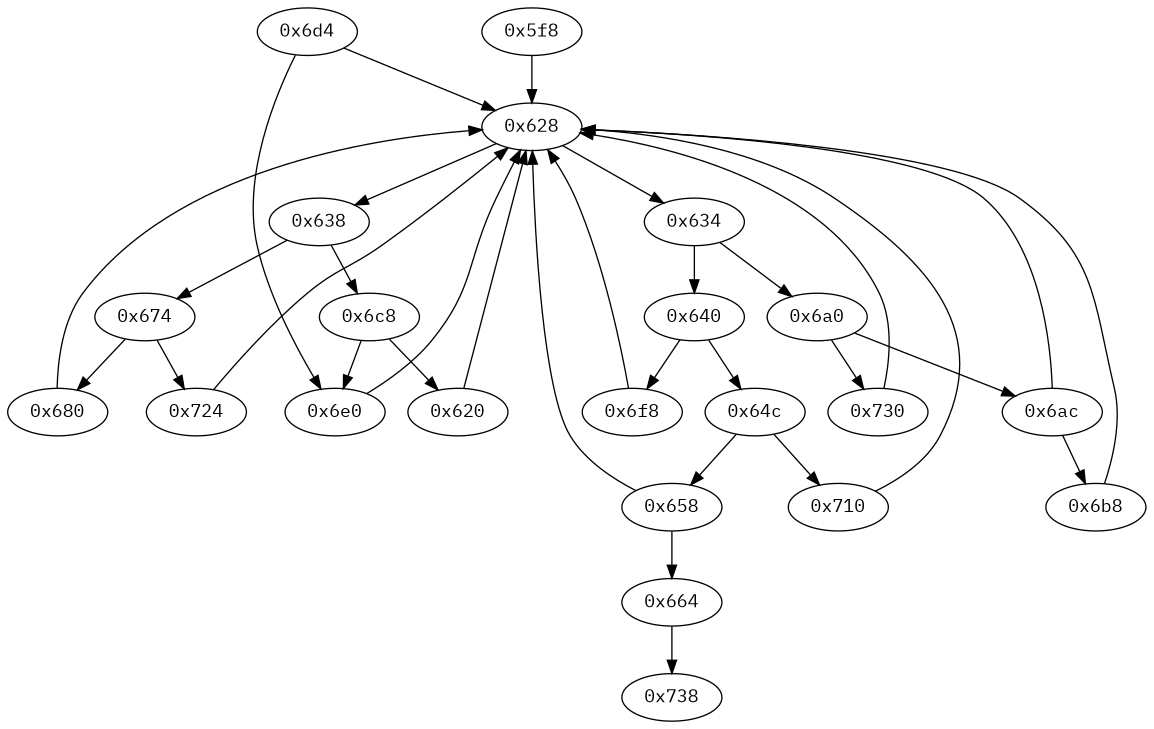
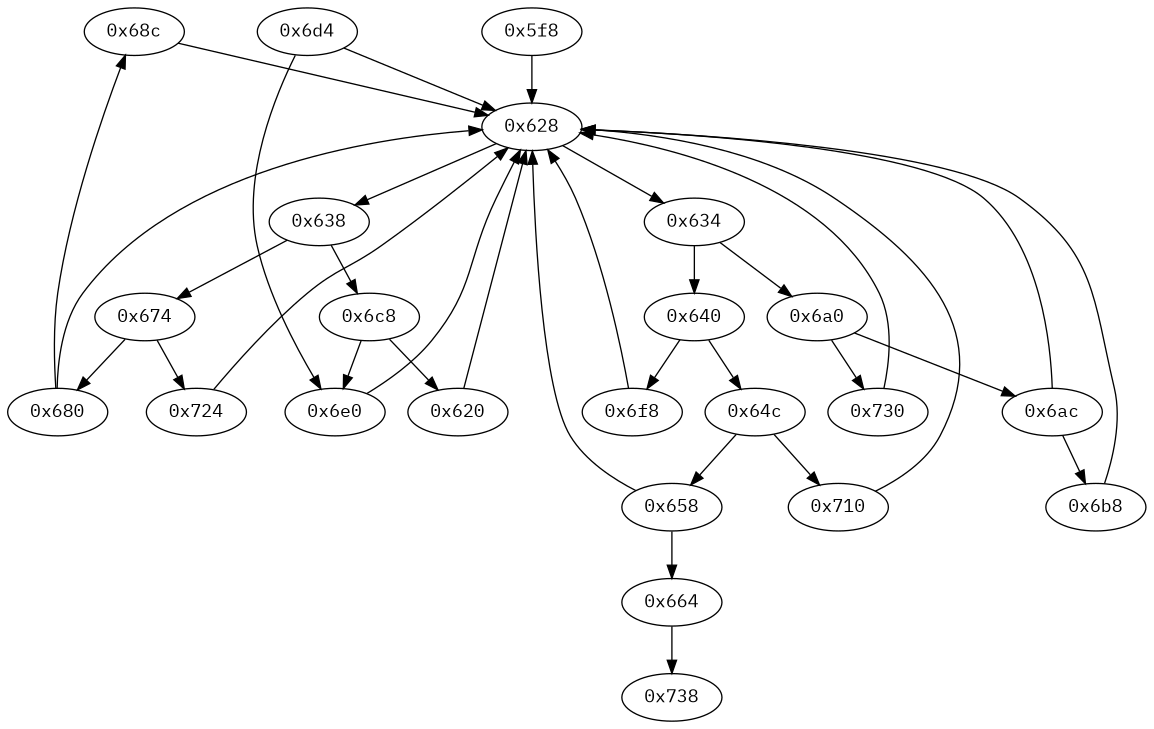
  strict digraph {
    fontname="IBM Plex Mono"
    node [fontname="IBM Plex Mono" opcode="[u'ldr', u'cmp', u'b']"]
    edge [fontname="IBM Plex Mono"]
+   "0x68c" [opcode="[u'ldr', u'mov', u'bl', u'ldr', u'b']"]
    "0x680"
    "0x628"
    "0x634"
    n5 [label="0x638"]
    "0x6a0"
    "0x640"
    "0x674"
    "0x6c8"
    "0x730" [opcode="[u'ldr', u'b']"]
    "0x6ac"
    "0x6b8" [opcode="[u'ldr', u'str', u'ldr', u'b']"]
    "0x6e0" [opcode="[u'cmp', u'mov', u'mov', u'strb', u'ldr', u'b']"]
    "0x658"
    "0x664" [opcode="[u'b']"]
    "0x738" [opcode="[u'mov', u'sub', u'pop']"]
    "0x710" [opcode="[u'ldr', u'ldr', u'bl', u'ldr', u'b']"]
    "0x724" [opcode="[u'mov', u'mov', u'b']"]
    "0x64c"
    "0x6f8" [opcode="[u'ldrb', u'ldr', u'ldr', u'cmp', u'mov', u'b']"]
    "0x6d4"
    "0x620" [opcode="[u'mov', u'mov']"]
    "0x5f8" [opcode="[u'push', u'add', u'sub', u'mov', u'ldr', u'mov', u'ldr', u'ldr', u'add', u'b']"]
+   "0x68c" -> "0x628"
+   "0x680" -> "0x68c"
    "0x680" -> "0x628"
    "0x628" -> "0x634"
    "0x628" -> n5
    "0x634" -> "0x6a0"
    "0x634" -> "0x640"
    n5 -> "0x674"
    n5 -> "0x6c8"
    "0x6a0" -> "0x730"
    "0x6a0" -> "0x6ac"
    "0x640" -> "0x64c"
    "0x640" -> "0x6f8"
    "0x674" -> "0x680"
    "0x674" -> "0x724"
    "0x6c8" -> "0x6e0"
    "0x6c8" -> "0x620"
    "0x730" -> "0x628"
    "0x6ac" -> "0x628"
    "0x6ac" -> "0x6b8"
    "0x6b8" -> "0x628"
    "0x6e0" -> "0x628"
    "0x658" -> "0x628"
    "0x658" -> "0x664"
    "0x664" -> "0x738"
    "0x710" -> "0x628"
    "0x724" -> "0x628"
    "0x64c" -> "0x658"
    "0x64c" -> "0x710"
    "0x6f8" -> "0x628"
    "0x6d4" -> "0x628"
    "0x6d4" -> "0x6e0"
    "0x620" -> "0x628"
    "0x5f8" -> "0x628"
  }
